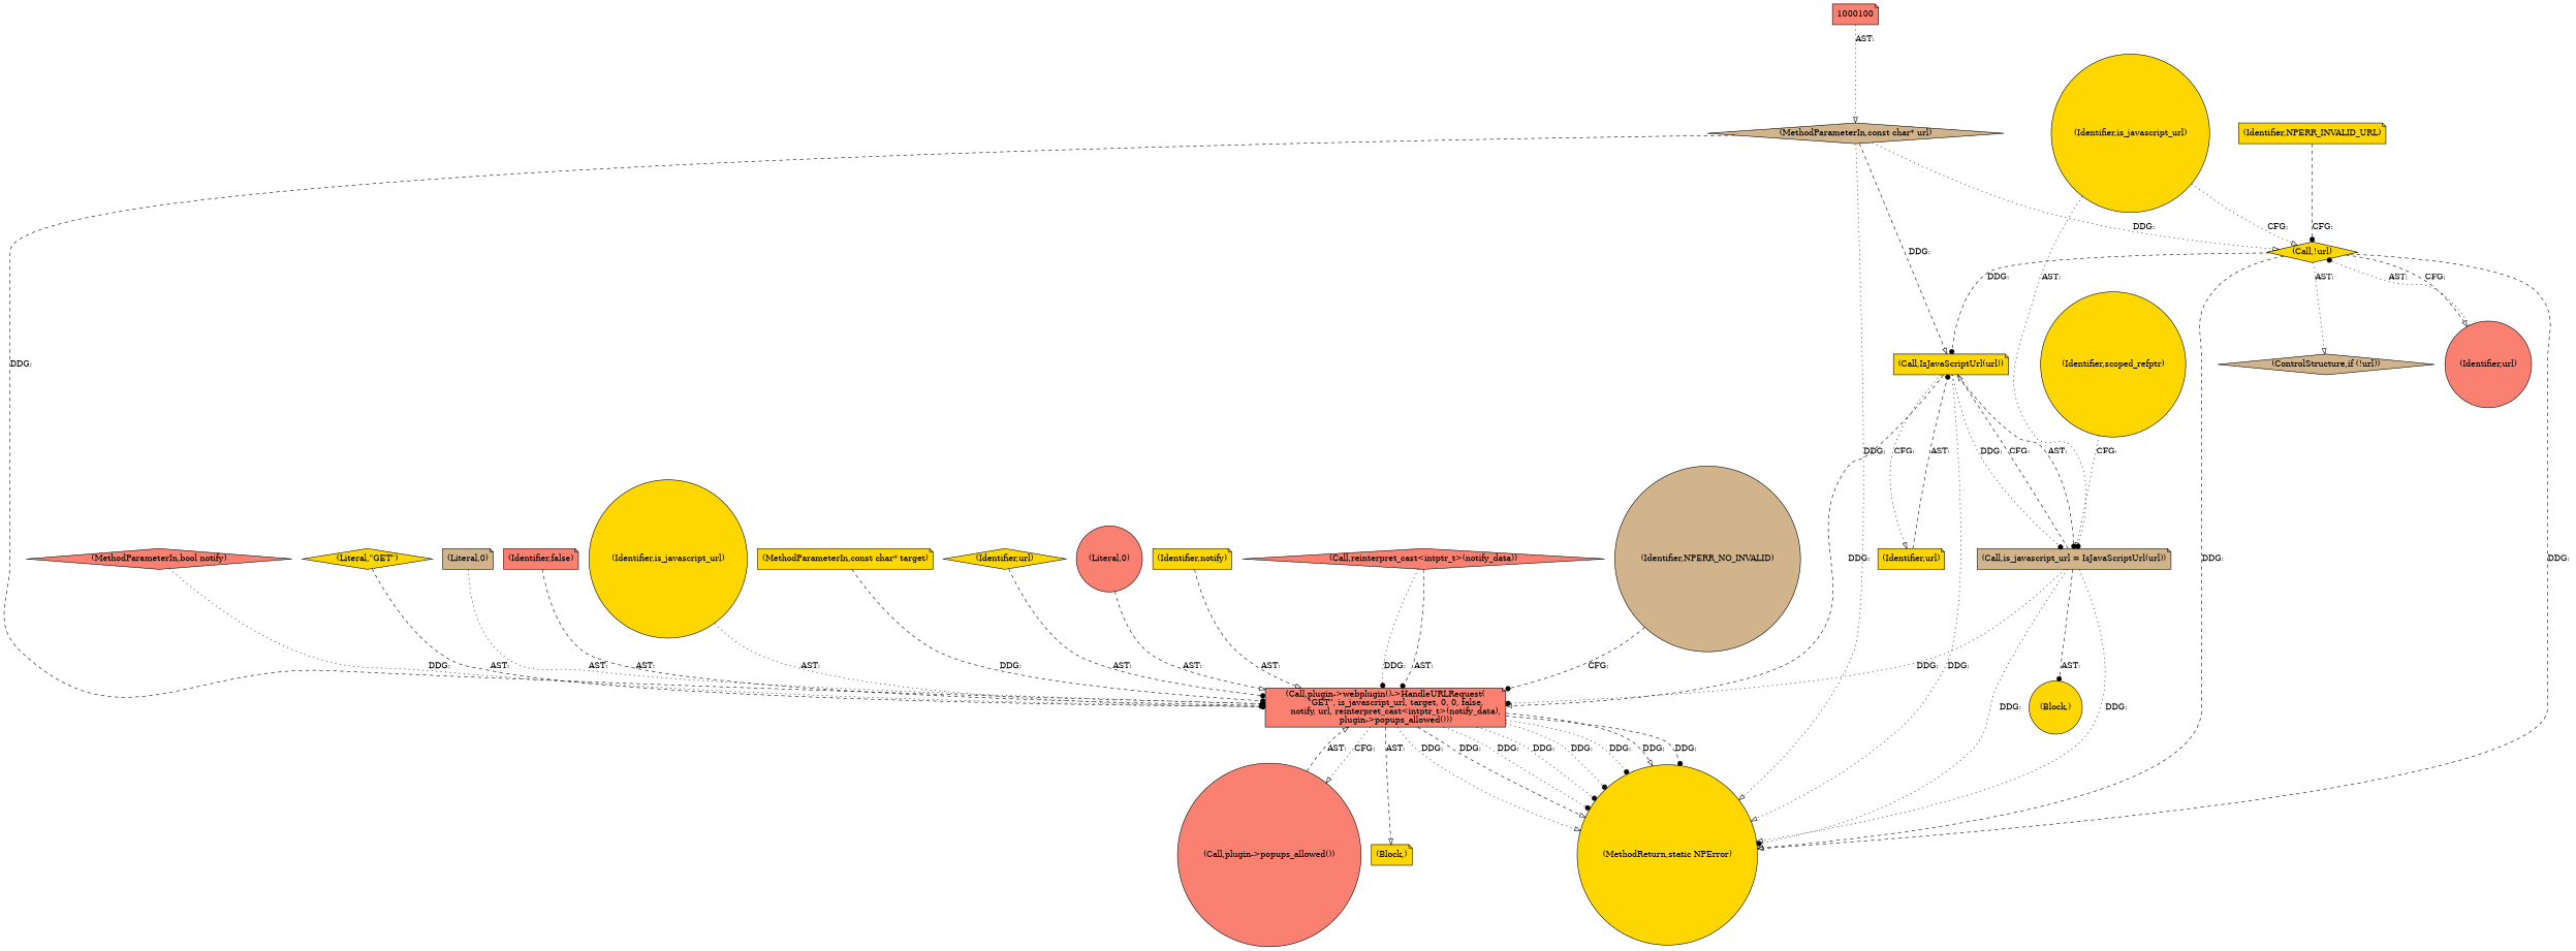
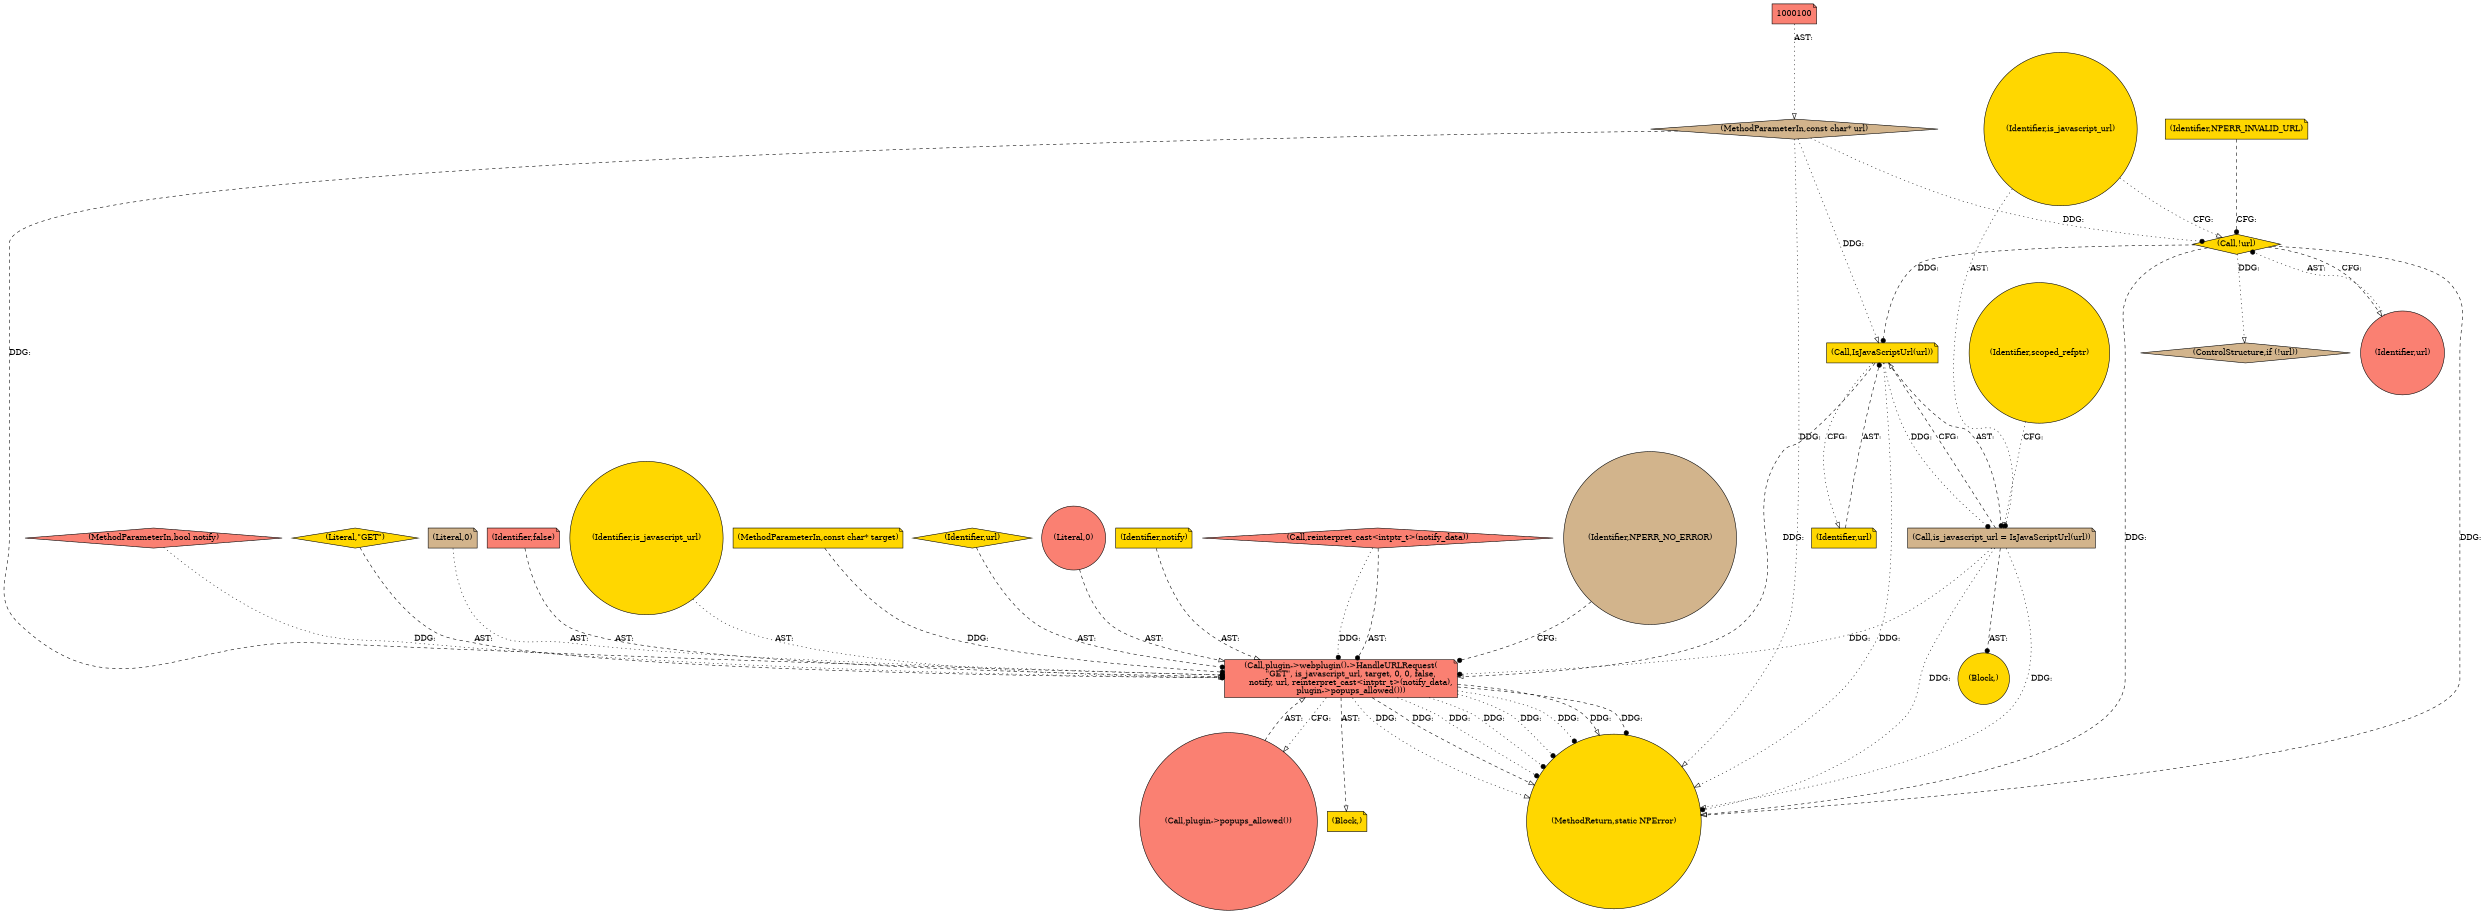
  digraph {
    node [fillcolor=gold shape=note style=filled]
    edge [arrowhead=onormal style=dotted]
    n1 [label="(Call,!url)" shape=diamond]
    n2 [label="(Call,IsJavaScriptUrl(url))"]
    n3 [fillcolor=salmon label="(Identifier,url)" shape=circle]
    n4 [fillcolor=tan label="(ControlStructure,if (!url))" shape=diamond]
    n5 [label="(MethodReturn,static NPError)" shape=circle]
    n6 [fillcolor=salmon label="(Call,plugin->webplugin()->HandleURLRequest(\n        \"GET\", is_javascript_url, target, 0, 0, false,\n        notify, url, reinterpret_cast<intptr_t>(notify_data),\n        plugin->popups_allowed()))"]
    n7 [fillcolor=tan label="(Call,is_javascript_url = IsJavaScriptUrl(url))"]
    n8 [label="(Identifier,url)"]
    n9 [fillcolor=tan label="(MethodParameterIn,const char* url)" shape=diamond]
    n10 [fillcolor=salmon label="(Call,plugin->popups_allowed())" shape=circle]
    n11 [label="(Block,)"]
    1000100 [fillcolor=salmon]
    n13 [label="(Block,)" shape=circle]
    n14 [label="(Identifier,scoped_refptr)" shape=circle]
    n15 [label="(Identifier,url)" shape=diamond]
    n16 [fillcolor=salmon label="(Literal,0)" shape=circle]
    n17 [fillcolor=salmon label="(Identifier,false)"]
    n18 [label="(Identifier,is_javascript_url)" shape=circle]
    n19 [label="(MethodParameterIn,const char* target)"]
    n20 [label="(Identifier,NPERR_INVALID_URL)"]
    n21 [label="(Identifier,notify)"]
    n22 [label="(Identifier,is_javascript_url)" shape=circle]
    n23 [fillcolor=salmon label="(Call,reinterpret_cast<intptr_t>(notify_data))" shape=diamond]
-   n24 [fillcolor=tan label="(Identifier,NPERR_NO_INVALID)" shape=circle]
+   n24 [fillcolor=tan label="(Identifier,NPERR_NO_ERROR)" shape=circle]
    n25 [fillcolor=salmon label="(MethodParameterIn,bool notify)" shape=diamond]
    n26 [label="(Literal,\"GET\")" shape=diamond]
    n27 [fillcolor=tan label="(Literal,0)"]
    n1 -> n2 [arrowhead=dot label="DDG: " style=dashed]
    n1 -> n3 [label="CFG: " style=dashed]
-   n1 -> n4 [label="AST: "]
+   n1 -> n4 [label="DDG: "]
    n1 -> n5 [label="DDG: " style=dashed]
    n1 -> n5 [label="DDG: " style=dashed]
    n2 -> n5 [label="DDG: "]
    n2 -> n6 [label="DDG: " style=dashed]
    n2 -> n7 [arrowhead=dot label="AST: " style=dashed]
    n2 -> n7 [arrowhead=dot label="DDG: "]
    n2 -> n8 [label="CFG: "]
    n3 -> n1 [arrowhead=dot label="AST: "]
    n6 -> n5 [arrowhead=dot label="DDG: "]
    n6 -> n5 [label="DDG: " style=dashed]
    n6 -> n5 [arrowhead=dot label="DDG: " style=dashed]
    n6 -> n5 [label="DDG: "]
    n6 -> n5 [label="DDG: " style=dashed]
    n6 -> n5 [arrowhead=dot label="DDG: "]
    n6 -> n5 [arrowhead=dot label="DDG: "]
    n6 -> n5 [arrowhead=dot label="DDG: "]
    n6 -> n10 [label="CFG: "]
    n6 -> n11 [label="AST: " style=dashed]
    n7 -> n2 [label="CFG: " style=dashed]
    n7 -> n5 [label="DDG: "]
    n7 -> n5 [arrowhead=dot label="DDG: "]
    n7 -> n6 [arrowhead=dot label="DDG: "]
    n7 -> n13 [arrowhead=dot label="AST: " style=dashed]
    n8 -> n2 [arrowhead=dot label="AST: " style=dashed]
-   n9 -> n1 [label="DDG: "]
-   n9 -> n2 [label="DDG: " style=dashed]
+   n9 -> n1 [arrowhead=dot label="DDG: "]
+   n9 -> n2 [label="DDG: "]
    n9 -> n5 [label="DDG: "]
    n9 -> n6 [arrowhead=dot label="DDG: " style=dashed]
    n10 -> n6 [label="AST: " style=dashed]
    1000100 -> n9 [label="AST: "]
    n14 -> n7 [label="CFG: "]
    n15 -> n6 [arrowhead=dot label="AST: " style=dashed]
    n16 -> n6 [label="AST: " style=dashed]
    n17 -> n6 [label="AST: " style=dashed]
    n18 -> n6 [arrowhead=dot label="AST: "]
    n19 -> n6 [arrowhead=dot label="DDG: " style=dashed]
    n20 -> n1 [arrowhead=dot label="CFG: " style=dashed]
    n21 -> n6 [label="AST: " style=dashed]
    n22 -> n1 [label="CFG: "]
    n22 -> n7 [arrowhead=dot label="AST: "]
    n23 -> n6 [arrowhead=dot label="AST: " style=dashed]
    n23 -> n6 [arrowhead=dot label="DDG: "]
    n24 -> n6 [arrowhead=dot label="CFG: " style=dashed]
    n25 -> n6 [label="DDG: "]
    n26 -> n6 [arrowhead=dot label="AST: " style=dashed]
    n27 -> n6 [arrowhead=dot label="AST: "]
  }
